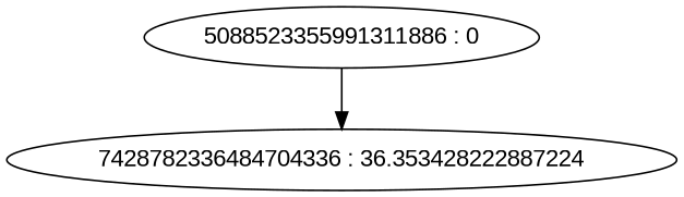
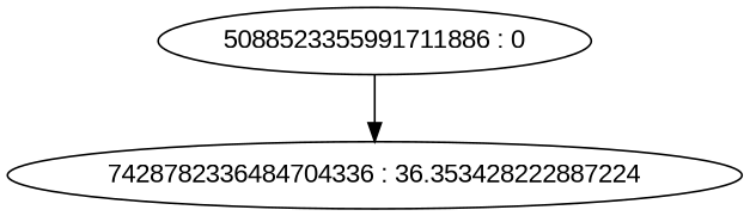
  digraph {
    fontname="Liberation Sans"
    node [fontname="Liberation Sans"]
-   n1 [label="5088523355991311886 : 0"]
+   n1 [label="5088523355991711886 : 0"]
    n2 [label="7428782336484704336 : 36.353428222887224"]
    n1 -> n2 [fontname="Liberation Sans"]
  }
